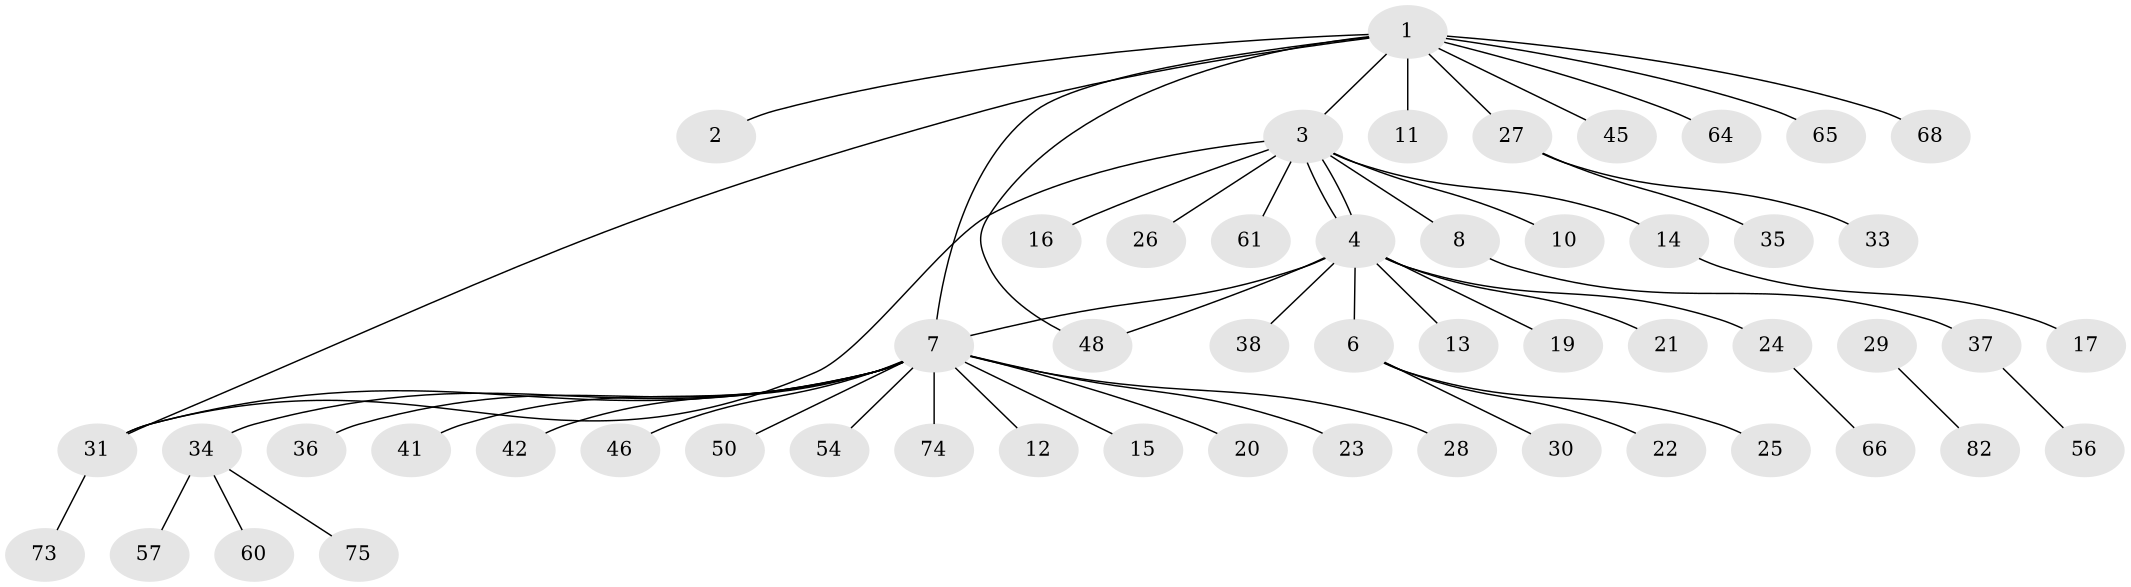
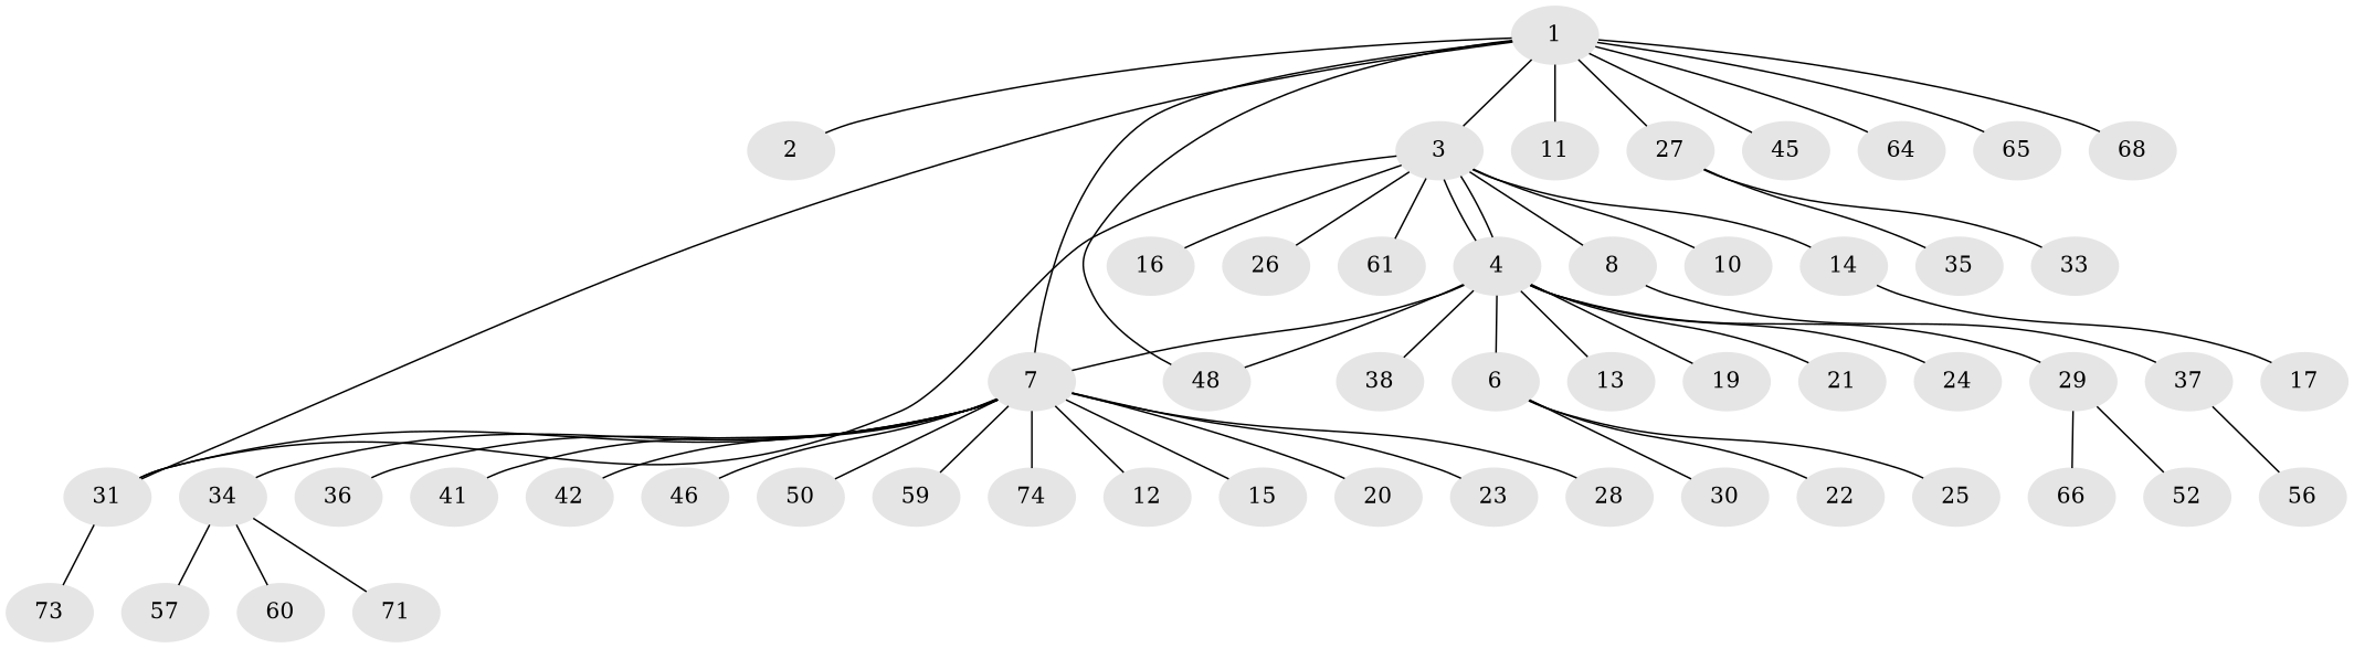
  graph {
    node [color=gray90 style=filled]
    1 [super="+18"]
    2 [super="+67"]
    3 [super="+44"]
    7 [super="+9"]
    11
    27 [super="+69"]
    31 [super="+40"]
    45 [super="+62"]
    48
    64
    65
    68
    4 [super="+5"]
    8
    10
    14 [super="+32"]
    16 [super="+72"]
    26 [super="+58"]
    61
    12
    15
    20
    23 [super="+73"]
    28
    34 [super="+53"]
    36 [super="+43"]
    41
    42
    46
    50
-   54
+   54 [label=59]
    74
    33
    35
    n35 [label=73]
    6 [super="+51"]
    13
    19
    21
    24 [super="+55"]
    29
    38 [super="+59"]
    n43 [label=37 super="+70"]
    17
    22
    25 [super="+47"]
    30 [super="+37"]
    66
-   52 [label=82]
+   52
    57
    60
-   71 [super="+75" label=75]
+   71 [super="+75"]
    56
    1 -- 2
    1 -- 3
    1 -- 7
    1 -- 11
    1 -- 27
    1 -- 31
    1 -- 45
    1 -- 48
    1 -- 64
    1 -- 65
    1 -- 68
    3 -- 31
    3 -- 4 [weight=2]
    3 -- 4
    3 -- 8
    3 -- 10
    3 -- 14
    3 -- 16
    3 -- 26
    3 -- 61
    7 -- 31
    7 -- 12
    7 -- 15
    7 -- 20
    7 -- 23
    7 -- 28
    7 -- 34
    7 -- 36
    7 -- 41
    7 -- 42
    7 -- 46
    7 -- 50
    7 -- 54
    7 -- 74
    27 -- 33
    27 -- 35
    31 -- n35
    4 -- 7
    4 -- 48
    4 -- 6
    4 -- 13
    4 -- 19
    4 -- 21
    4 -- 24
+   4 -- 29
    4 -- 38
    8 -- n43
    14 -- 17
    34 -- 57
    34 -- 60
    34 -- 71
    6 -- 22
    6 -- 25
    6 -- 30
-   24 -- 66
+   29 -- 66
    29 -- 52
    n43 -- 56
  }
